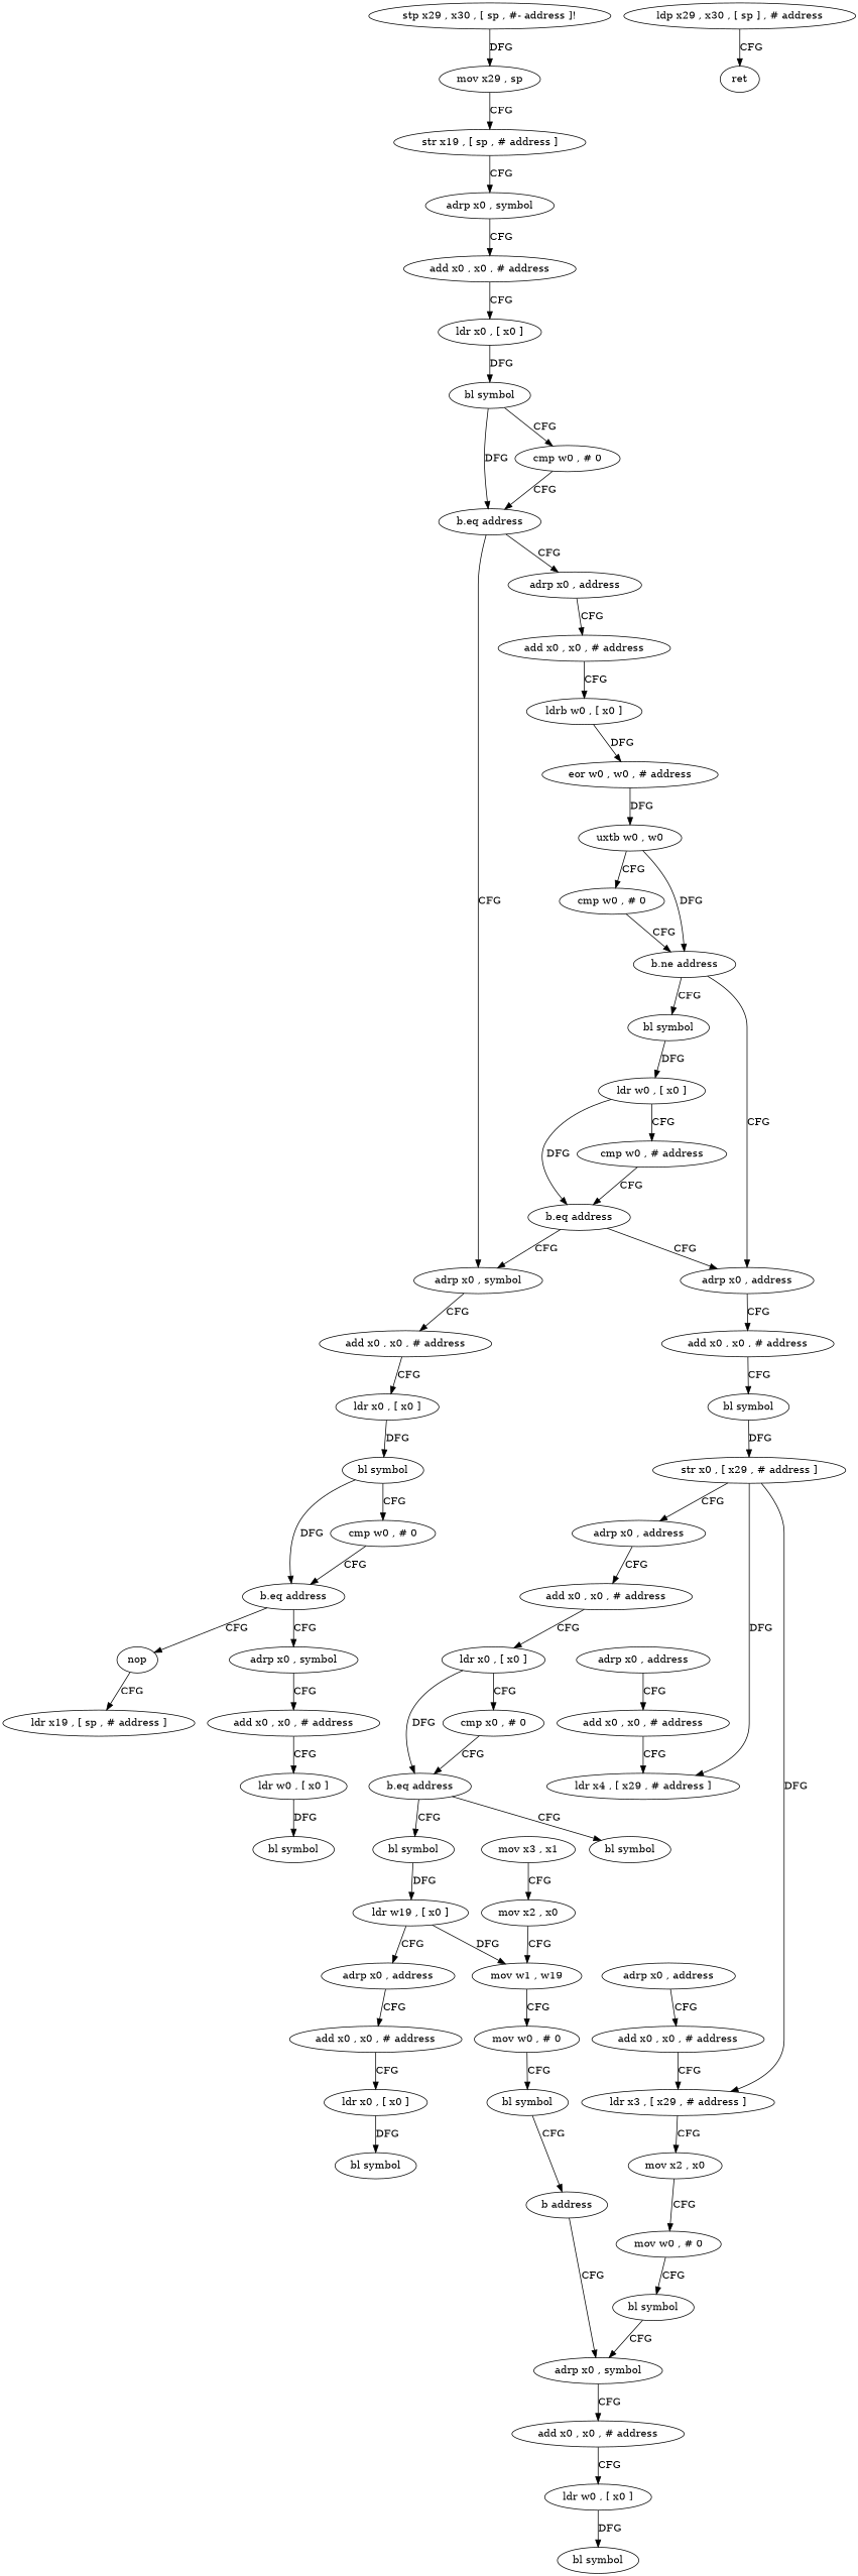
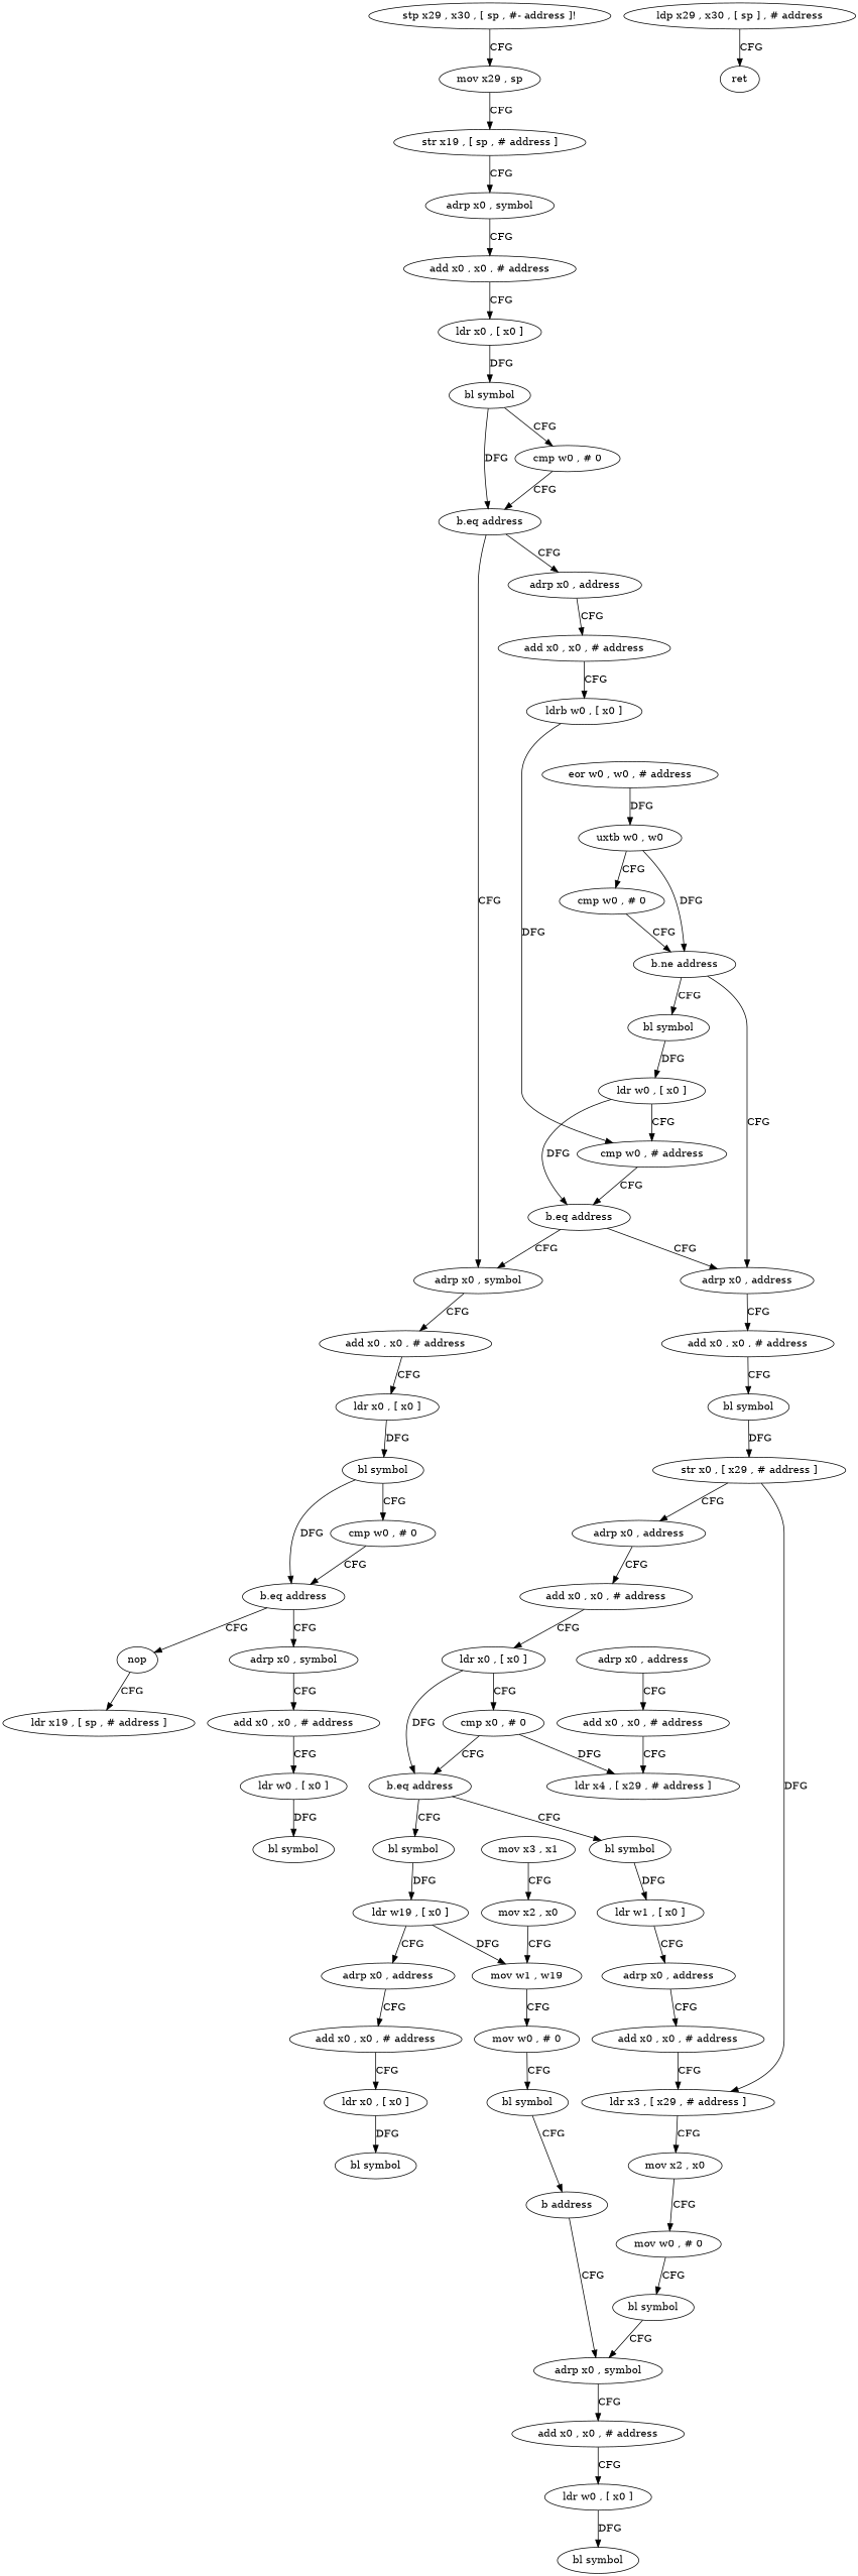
  digraph {
    n1 [label="stp x29 , x30 , [ sp , #- address ]!"]
    n2 [label="mov x29 , sp"]
    n3 [label="str x19 , [ sp , # address ]"]
    n4 [label="adrp x0 , symbol"]
    n5 [label="add x0 , x0 , # address"]
    n6 [label="ldr x0 , [ x0 ]"]
    n7 [label="bl symbol"]
    n8 [label="cmp w0 , # 0"]
    n9 [label="b.eq address"]
    n10 [label="adrp x0 , symbol"]
    n11 [label="adrp x0 , address"]
    n12 [label="add x0 , x0 , # address"]
    n13 [label="add x0 , x0 , # address"]
    n14 [label="ldr x0 , [ x0 ]"]
    n15 [label="ldrb w0 , [ x0 ]"]
    n16 [label="bl symbol"]
    n17 [label="cmp w0 , # 0"]
    n18 [label="b.eq address"]
    n19 [label=nop]
    n20 [label="adrp x0 , symbol"]
    n21 [label="ldr x19 , [ sp , # address ]"]
    n22 [label="add x0 , x0 , # address"]
    n23 [label="ldr w0 , [ x0 ]"]
    n24 [label="eor w0 , w0 , # address"]
    n25 [label="uxtb w0 , w0"]
    n26 [label="cmp w0 , # 0"]
    n27 [label="b.ne address"]
    n28 [label="adrp x0 , address"]
    n29 [label="bl symbol"]
    n30 [label="add x0 , x0 , # address"]
    n31 [label="ldr w0 , [ x0 ]"]
    n32 [label="bl symbol"]
    n33 [label="cmp w0 , # address"]
    n34 [label="b.eq address"]
    n35 [label="ldp x29 , x30 , [ sp ] , # address"]
    n36 [label=ret]
    n37 [label="bl symbol"]
    n38 [label="str x0 , [ x29 , # address ]"]
    n39 [label="adrp x0 , address"]
    n40 [label="ldr x3 , [ x29 , # address ]"]
    n41 [label="ldr x4 , [ x29 , # address ]"]
    n42 [label="add x0 , x0 , # address"]
    n43 [label="mov x2 , x0"]
    n44 [label="ldr x0 , [ x0 ]"]
    n45 [label="cmp x0 , # 0"]
    n46 [label="b.eq address"]
    n47 [label="bl symbol"]
    n48 [label="bl symbol"]
+   n49 [label="ldr w1 , [ x0 ]"]
    n50 [label="ldr w19 , [ x0 ]"]
    n51 [label="adrp x0 , address"]
    n52 [label="adrp x0 , address"]
    n53 [label="mov w1 , w19"]
    n54 [label="add x0 , x0 , # address"]
    n55 [label="mov w0 , # 0"]
    n56 [label="bl symbol"]
    n57 [label="adrp x0 , symbol"]
    n58 [label="add x0 , x0 , # address"]
    n59 [label="ldr w0 , [ x0 ]"]
    n60 [label="add x0 , x0 , # address"]
    n61 [label="mov w0 , # 0"]
    n62 [label="ldr x0 , [ x0 ]"]
    n63 [label="bl symbol"]
    n64 [label="adrp x0 , address"]
    n65 [label="add x0 , x0 , # address"]
    n66 [label="mov x3 , x1"]
    n67 [label="mov x2 , x0"]
    n68 [label="bl symbol"]
    n69 [label="b address"]
    n70 [label="bl symbol"]
-   n1 -> n2 [label=DFG]
+   n1 -> n2 [label=CFG]
    n2 -> n3 [label=CFG]
    n3 -> n4 [label=CFG]
    n4 -> n5 [label=CFG]
    n5 -> n6 [label=CFG]
    n6 -> n7 [label=DFG]
    n7 -> n8 [label=CFG]
    n7 -> n9 [label=DFG]
    n8 -> n9 [label=CFG]
    n9 -> n10 [label=CFG]
    n9 -> n11 [label=CFG]
    n10 -> n12 [label=CFG]
    n11 -> n13 [label=CFG]
    n12 -> n14 [label=CFG]
    n13 -> n15 [label=CFG]
    n14 -> n16 [label=DFG]
-   n15 -> n24 [label=DFG]
+   n15 -> n33 [label=DFG]
    n16 -> n17 [label=CFG]
    n16 -> n18 [label=DFG]
    n17 -> n18 [label=CFG]
    n18 -> n19 [label=CFG]
    n18 -> n20 [label=CFG]
    n19 -> n21 [label=CFG]
    n20 -> n22 [label=CFG]
    n22 -> n23 [label=CFG]
    n23 -> n37 [label=DFG]
    n24 -> n25 [label=DFG]
    n25 -> n26 [label=CFG]
    n25 -> n27 [label=DFG]
    n26 -> n27 [label=CFG]
    n27 -> n28 [label=CFG]
    n27 -> n29 [label=CFG]
    n28 -> n30 [label=CFG]
    n29 -> n31 [label=DFG]
    n30 -> n32 [label=CFG]
    n31 -> n33 [label=CFG]
    n31 -> n34 [label=DFG]
    n32 -> n38 [label=DFG]
    n33 -> n34 [label=CFG]
    n34 -> n10 [label=CFG]
    n34 -> n28 [label=CFG]
    n35 -> n36 [label=CFG]
    n38 -> n39 [label=CFG]
    n38 -> n40 [label=DFG]
-   n38 -> n41 [label=DFG]
+   n45 -> n41 [label=DFG]
    n39 -> n42 [label=CFG]
    n40 -> n43 [label=CFG]
    n42 -> n44 [label=CFG]
    n43 -> n55 [label=CFG]
    n44 -> n45 [label=CFG]
    n44 -> n46 [label=DFG]
    n45 -> n46 [label=CFG]
    n46 -> n47 [label=CFG]
    n46 -> n48 [label=CFG]
+   n47 -> n49 [label=DFG]
    n48 -> n50 [label=DFG]
+   n49 -> n51 [label=CFG]
    n50 -> n52 [label=CFG]
    n50 -> n53 [label=DFG]
    n51 -> n54 [label=CFG]
    n52 -> n60 [label=CFG]
    n53 -> n61 [label=CFG]
    n54 -> n40 [label=CFG]
    n55 -> n56 [label=CFG]
    n56 -> n57 [label=CFG]
    n57 -> n58 [label=CFG]
    n58 -> n59 [label=CFG]
    n59 -> n70 [label=DFG]
    n60 -> n62 [label=CFG]
    n61 -> n68 [label=CFG]
    n62 -> n63 [label=DFG]
    n64 -> n65 [label=CFG]
    n65 -> n41 [label=CFG]
    n66 -> n67 [label=CFG]
    n67 -> n53 [label=CFG]
    n68 -> n69 [label=CFG]
    n69 -> n57 [label=CFG]
  }
